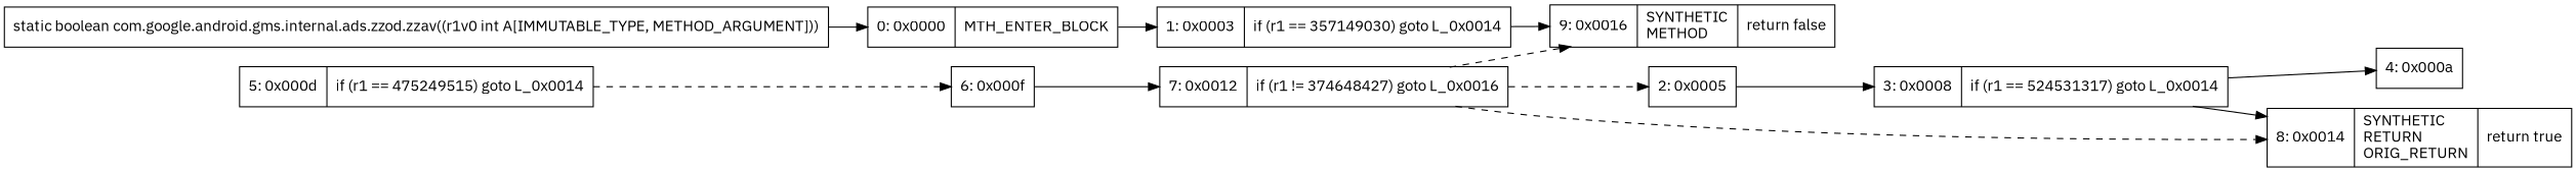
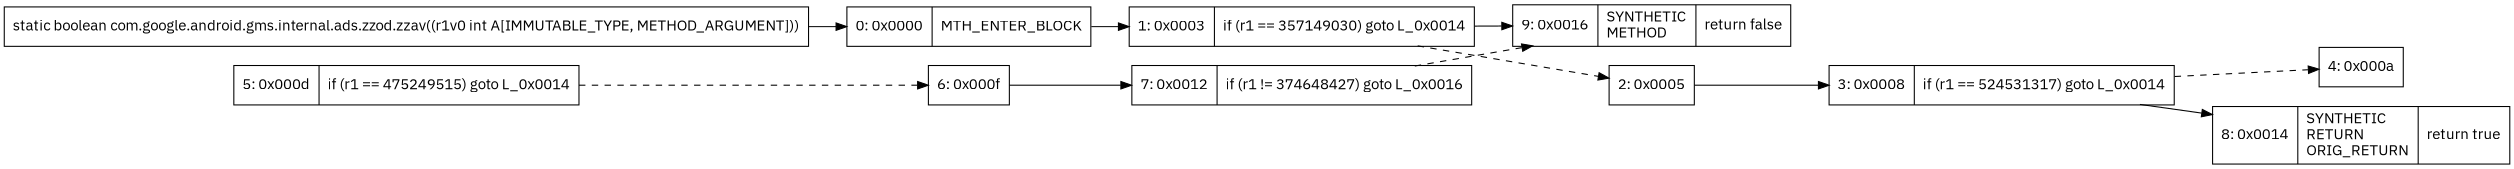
  digraph {
    fontname="IBM Plex Sans"
    rankdir=LR
    node [fontname="IBM Plex Sans" shape=record]
    edge [fontname="IBM Plex Sans"]
    n1 [label="{0\:\ 0x0000|MTH_ENTER_BLOCK\l}"]
    n2 [label="{1\:\ 0x0003|if (r1 == 357149030) goto L_0x0014\l}"]
    n3 [label="{2\:\ 0x0005}"]
    n4 [label="{9\:\ 0x0016|SYNTHETIC\lMETHOD\l|return false\l}"]
    n5 [label="{3\:\ 0x0008|if (r1 == 524531317) goto L_0x0014\l}"]
    n6 [label="{8\:\ 0x0014|SYNTHETIC\lRETURN\lORIG_RETURN\l|return true\l}"]
    n7 [label="{4\:\ 0x000a}"]
    n8 [label="{5\:\ 0x000d|if (r1 == 475249515) goto L_0x0014\l}"]
    n9 [label="{6\:\ 0x000f}"]
    n10 [label="{7\:\ 0x0012|if (r1 != 374648427) goto L_0x0016\l}"]
    n11 [label="{static boolean com.google.android.gms.internal.ads.zzod.zzav((r1v0 int A[IMMUTABLE_TYPE, METHOD_ARGUMENT])) }"]
    n1 -> n2
-   n10 -> n3 [style=dashed]
+   n2 -> n3 [style=dashed]
    n2 -> n4
    n3 -> n5
    n5 -> n6
-   n5 -> n7 [style=solid]
+   n5 -> n7 [style=dashed]
    n8 -> n9 [style=dashed]
    n9 -> n10
    n10 -> n4 [style=dashed]
-   n10 -> n6 [style=dashed]
    n11 -> n1
  }
